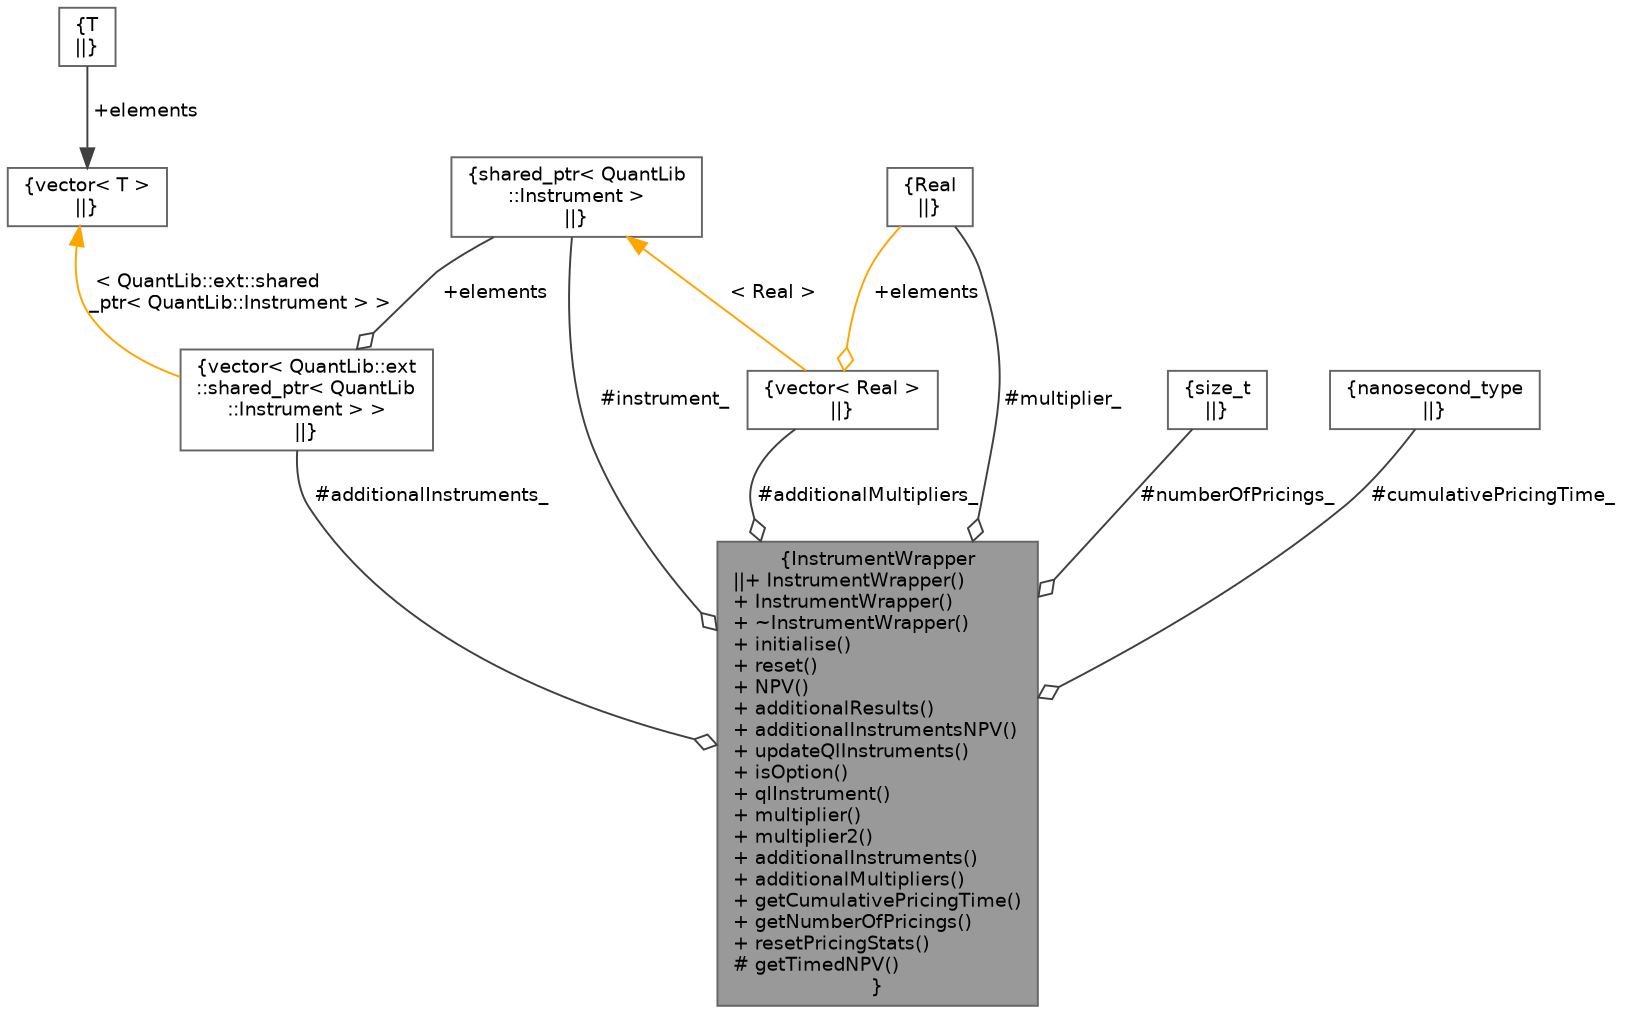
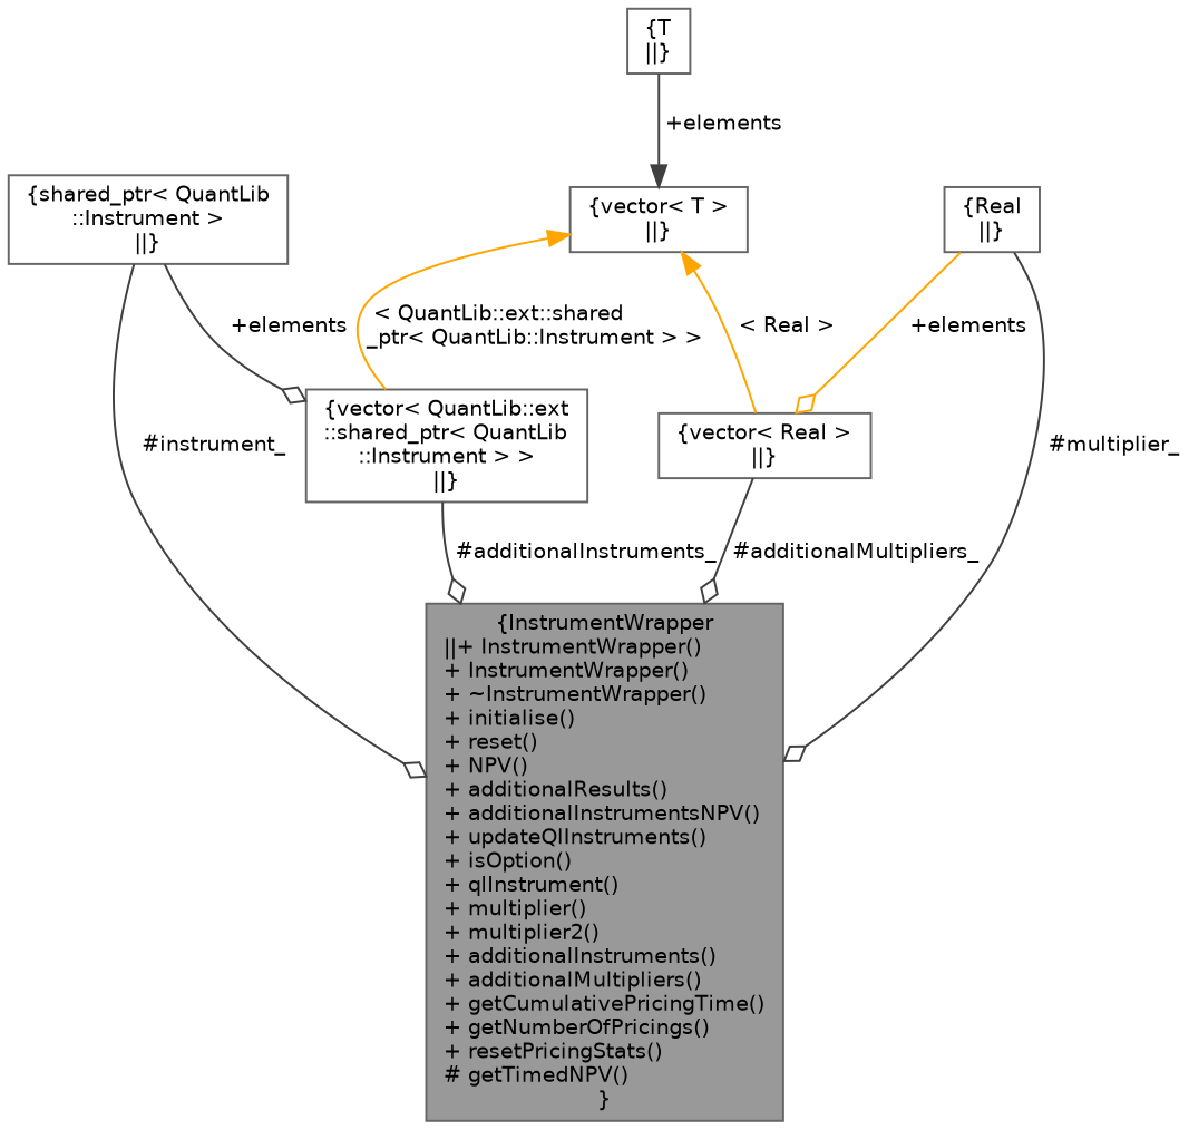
  digraph {
    node [color=gray40 fillcolor=white fontname=Helvetica fontsize=10 shape=box style=filled]
    edge [arrowhead=odiamond color=grey25 fontname=Helvetica fontsize=10 labelfontname=Helvetica labelfontsize=10 style=solid]
    n1 [fillcolor=grey60 fontcolor=black height=0.2 label="{InstrumentWrapper\n||+ InstrumentWrapper()\l+ InstrumentWrapper()\l+ ~InstrumentWrapper()\l+ initialise()\l+ reset()\l+ NPV()\l+ additionalResults()\l+ additionalInstrumentsNPV()\l+ updateQlInstruments()\l+ isOption()\l+ qlInstrument()\l+ multiplier()\l+ multiplier2()\l+ additionalInstruments()\l+ additionalMultipliers()\l+ getCumulativePricingTime()\l+ getNumberOfPricings()\l+ resetPricingStats()\l# getTimedNPV()\l}" width=0.4]
    n2 [height=0.2 label="{shared_ptr\< QuantLib\l::Instrument \>\n||}" width=0.4]
    n3 [height=0.2 label="{vector\< QuantLib::ext\l::shared_ptr\< QuantLib\l::Instrument \> \>\n||}" width=0.4]
    n4 [height=0.2 label="{Real\n||}" width=0.4]
    n5 [height=0.2 label="{vector\< Real \>\n||}" width=0.4]
    n6 [height=0.2 label="{vector\< T \>\n||}" width=0.4]
    n7 [height=0.2 label="{T\n||}" width=0.4]
-   n8 [height=0.2 label="{size_t\n||}" width=0.4]
-   n9 [height=0.2 label="{nanosecond_type\n||}" width=0.4]
    n2 -> n1 [label=" #instrument_"]
    n2 -> n3 [label=" +elements"]
    n3 -> n1 [label=" #additionalInstruments_"]
    n4 -> n1 [label=" #multiplier_"]
    n4 -> n5 [color=orange label=" +elements"]
    n5 -> n1 [label=" #additionalMultipliers_"]
    n6 -> n3 [color=orange dir=back label=" \< QuantLib::ext::shared\l_ptr\< QuantLib::Instrument \> \>" arrowhead=""]
-   n2 -> n5 [color=orange dir=back label=" \< Real \>" arrowhead=""]
+   n6 -> n5 [color=orange dir=back label=" \< Real \>" arrowhead=""]
    n7 -> n6 [arrowhead=normal label=" +elements"]
-   n8 -> n1 [label=" #numberOfPricings_"]
-   n9 -> n1 [label=" #cumulativePricingTime_"]
  }
